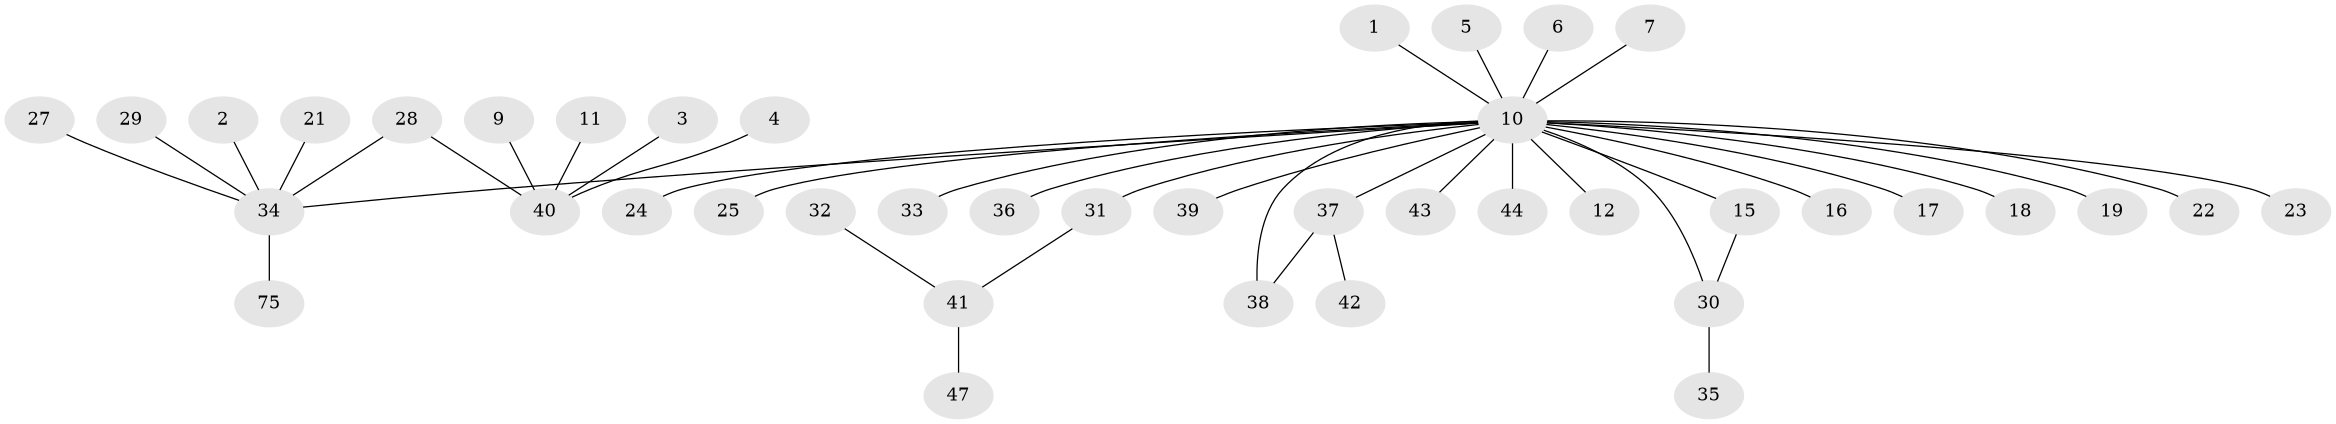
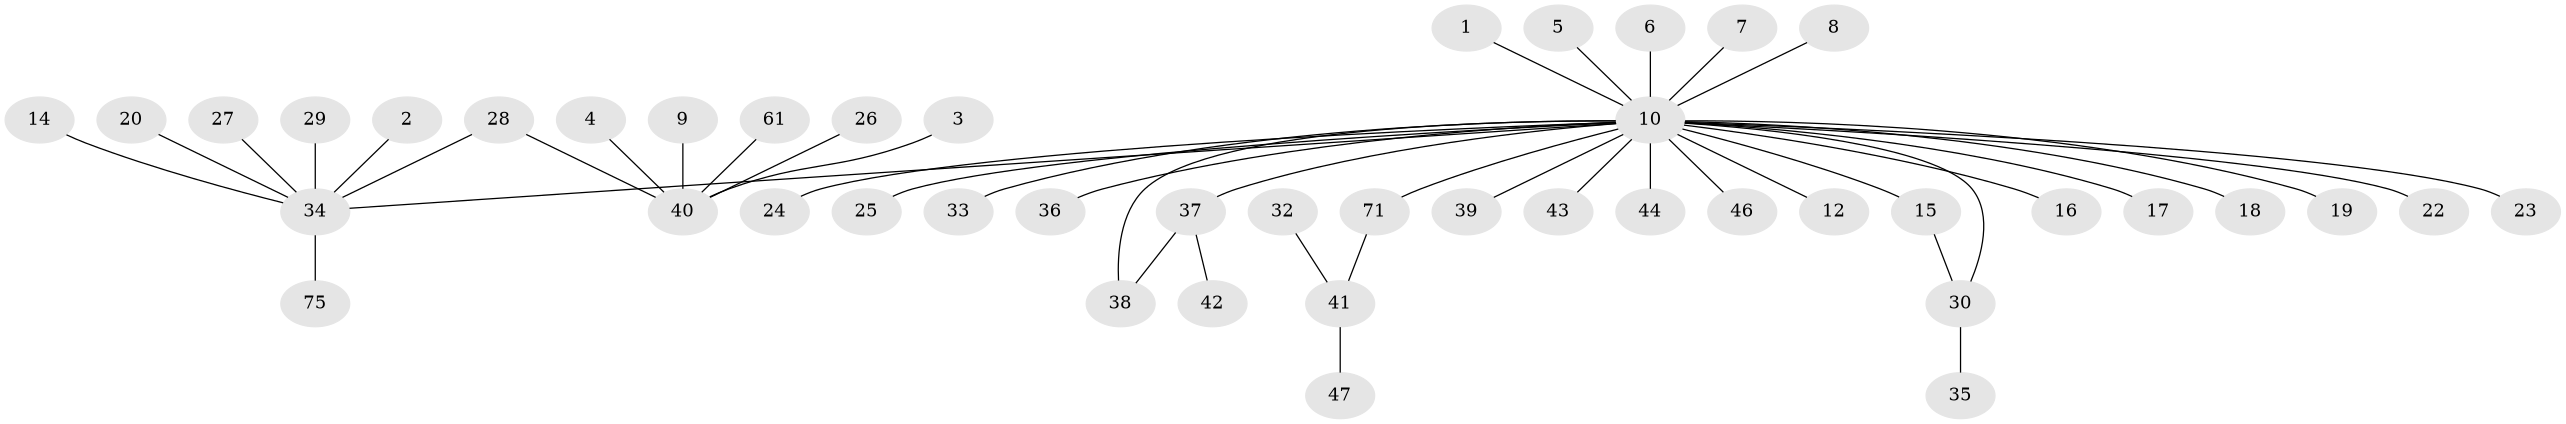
  graph {
    node [color=gray90 style=filled]
    edge [weight=1.0]
    1
    10
    34
    12
    15
    16
    17
    18
    19
    22
    23
    24
    25
    30
-   31
+   31 [label=71]
    33
    36
    37
    38
    39
    43
    44
+   46
    2
    n25 [label=75]
    3
    40
    4
    5
    6
    7
+   8
    9
    35
    41
    42
-   11
-   20 [label=21]
+   11 [label=61]
+   14
+   20
+   26
    27
    28
    29
    47
    32
    1 -- 10
    10 -- 34
    10 -- 12
    10 -- 15
    10 -- 16
    10 -- 17
    10 -- 18
    10 -- 19
    10 -- 22
    10 -- 23
    10 -- 24
    10 -- 25
    10 -- 30
    10 -- 31
    10 -- 33
    10 -- 36
    10 -- 37
    10 -- 38
    10 -- 39
    10 -- 43
    10 -- 44 [weight=2.0]
+   10 -- 46
    34 -- n25
    15 -- 30
    30 -- 35
    31 -- 41
    37 -- 38
    37 -- 42
    2 -- 34
    3 -- 40
    4 -- 40
    5 -- 10
    6 -- 10
    7 -- 10
+   8 -- 10
    9 -- 40
    41 -- 47
    11 -- 40
+   14 -- 34
    20 -- 34
+   26 -- 40
    27 -- 34
    28 -- 34
    28 -- 40
    29 -- 34
    32 -- 41
  }
